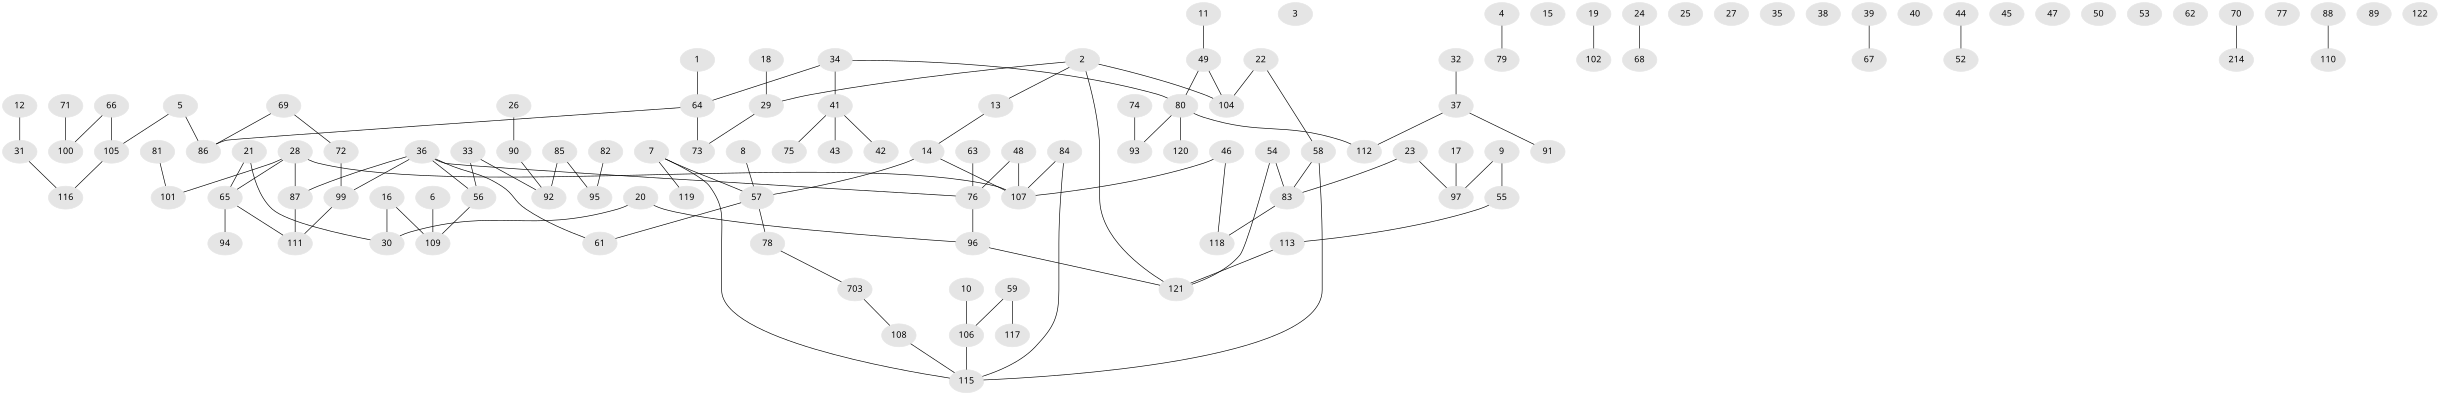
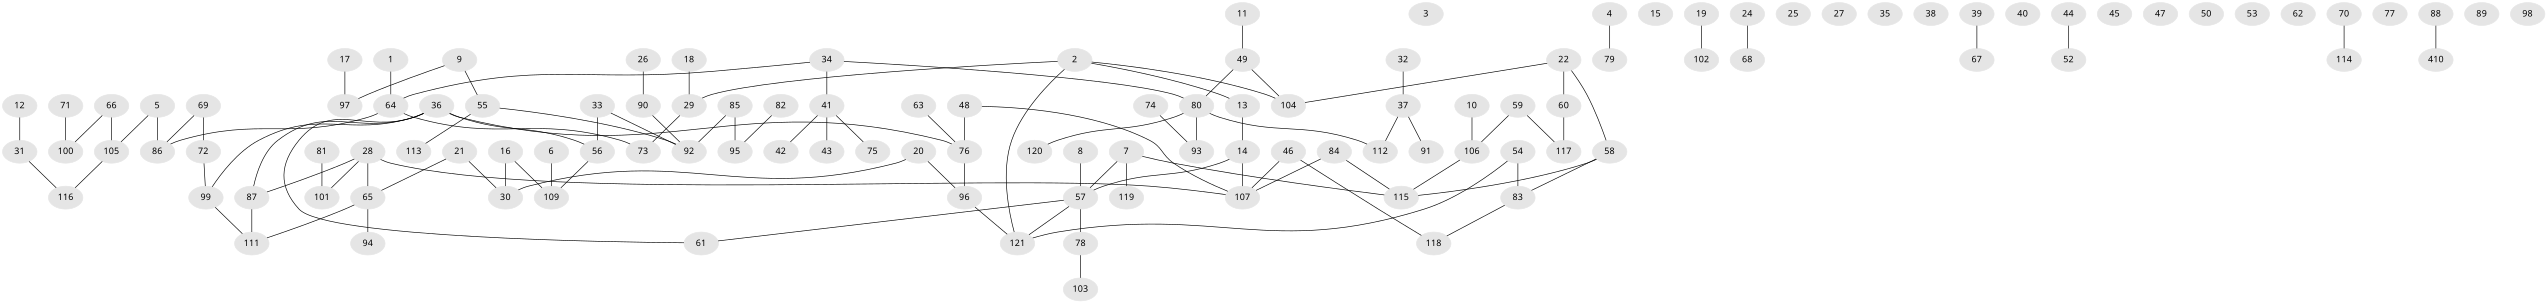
  graph {
    fontname="Noto Sans"
    node [color=gray90 fontname="Noto Sans" style=filled]
    edge [fontname="Noto Sans"]
    1
    64
    86
    73
    2
    13
    29
    104
    121
    14
    3
    4
    79
    5
    105
    116
    6
    109
    7
    57
    115
    119
    61
    78
    8
    9
    55
    97
    92
    113
    10
    106
    11
    49
    80
    12
    31
    107
    15
    16
    30
    17
    18
    19
    102
    20
    96
    21
    65
    94
    111
    22
    58
+   60
    83
    117
-   23
    118
    24
    68
    25
    26
    90
    27
    28
    87
    101
    32
    37
    91
    112
    33
    56
    34
    41
    42
    43
    75
    93
    120
    35
    36
    76
    99
    38
    39
    67
    40
    44
    52
    45
    46
    47
    48
    50
    53
    54
-   103 [label=703]
+   103
    59
    62
    63
    66
    100
    69
    72
    70
-   114 [label=214]
+   114
    71
    74
    77
-   108
    81
    82
    95
    84
    85
    88
-   110
+   110 [label=410]
    89
-   122
+   98
    1 -- 64
    64 -- 86
    64 -- 73
    2 -- 13
    2 -- 29
    2 -- 104
    2 -- 121
    13 -- 14
    29 -- 73
    14 -- 57
    14 -- 107
    4 -- 79
    5 -- 86
    5 -- 105
    105 -- 116
    6 -- 109
    7 -- 57
    7 -- 115
    7 -- 119
    57 -- 61
    57 -- 78
    78 -- 103
    8 -- 57
    9 -- 55
    9 -- 97
+   55 -- 92
    55 -- 113
-   113 -- 121
+   57 -- 121
    10 -- 106
    106 -- 115
    11 -- 49
    49 -- 104
    49 -- 80
    80 -- 112
    80 -- 93
    80 -- 120
    12 -- 31
    31 -- 116
    16 -- 109
    16 -- 30
    17 -- 97
    18 -- 29
    19 -- 102
    20 -- 30
    20 -- 96
    96 -- 121
    21 -- 30
    21 -- 65
    65 -- 94
    65 -- 111
    22 -- 104
    22 -- 58
+   22 -- 60
    58 -- 115
    58 -- 83
+   60 -- 117
    83 -- 118
-   23 -- 97
-   23 -- 83
    24 -- 68
    26 -- 90
    90 -- 92
    28 -- 107
    28 -- 65
    28 -- 87
    28 -- 101
    87 -- 111
    32 -- 37
    37 -- 91
    37 -- 112
    33 -- 92
    33 -- 56
    56 -- 109
    34 -- 64
    34 -- 80
    34 -- 41
    41 -- 42
    41 -- 43
    41 -- 75
    36 -- 61
    36 -- 87
    36 -- 56
    36 -- 76
    36 -- 99
    76 -- 96
    99 -- 111
    39 -- 67
    44 -- 52
    46 -- 107
    46 -- 118
    48 -- 107
    48 -- 76
    54 -- 121
    54 -- 83
-   103 -- 108
    59 -- 106
    59 -- 117
    63 -- 76
    66 -- 105
    66 -- 100
    69 -- 86
    69 -- 72
    72 -- 99
    70 -- 114
    71 -- 100
    74 -- 93
-   108 -- 115
    81 -- 101
    82 -- 95
    84 -- 115
    84 -- 107
    85 -- 92
    85 -- 95
    88 -- 110
  }
